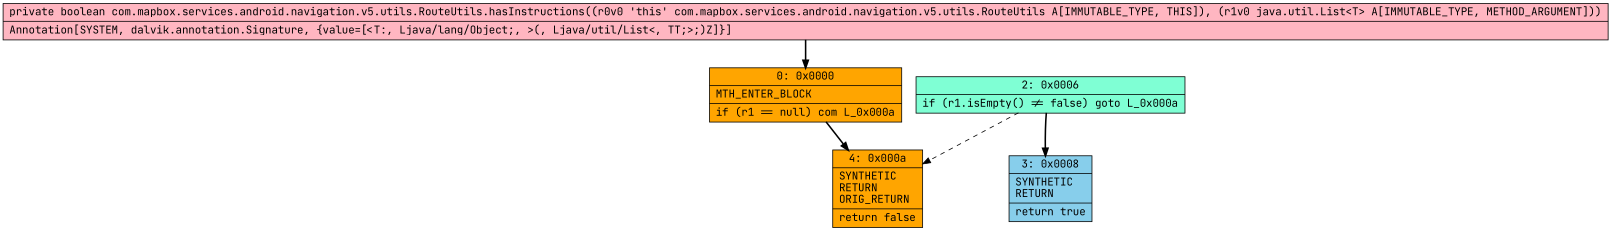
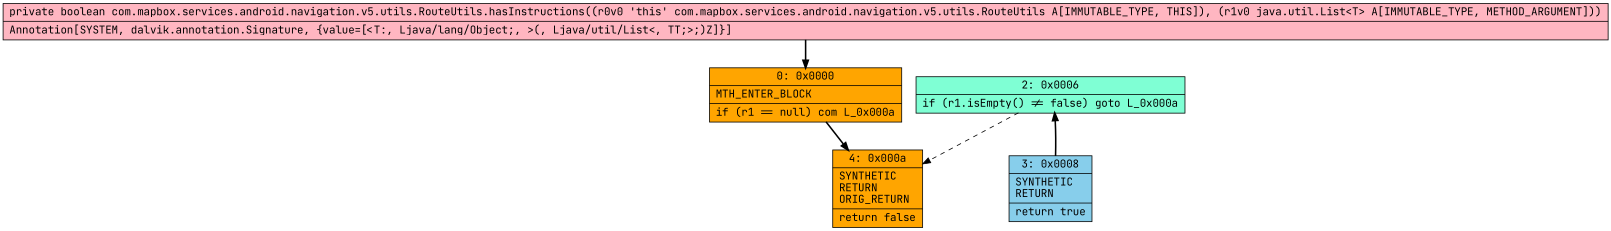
  digraph {
    fontname="JetBrains Mono"
    node [fillcolor=orange fontname="JetBrains Mono" shape=record style=filled]
    edge [fontname="JetBrains Mono" style=bold]
    n1 [label="{0\:\ 0x0000|MTH_ENTER_BLOCK\l|if (r1 == null) com L_0x000a\l}"]
    n2 [label="{4\:\ 0x000a|SYNTHETIC\lRETURN\lORIG_RETURN\l|return false\l}"]
    n3 [fillcolor=aquamarine label="{2\:\ 0x0006|if (r1.isEmpty() != false) goto L_0x000a\l}"]
    n4 [fillcolor=skyblue label="{3\:\ 0x0008|SYNTHETIC\lRETURN\l|return true\l}"]
    n5 [fillcolor=lightpink label="{private boolean com.mapbox.services.android.navigation.v5.utils.RouteUtils.hasInstructions((r0v0 'this' com.mapbox.services.android.navigation.v5.utils.RouteUtils A[IMMUTABLE_TYPE, THIS]), (r1v0 java.util.List\<T\> A[IMMUTABLE_TYPE, METHOD_ARGUMENT]))  | Annotation[SYSTEM, dalvik.annotation.Signature, \{value=[\<T:, Ljava\/lang\/Object;, \>(, Ljava\/util\/List\<, TT;\>;)Z]\}]\l}"]
    n1 -> n2
    n3 -> n2 [style=dashed]
-   n3 -> n4
+   n4 -> n3
    n5 -> n1
  }
